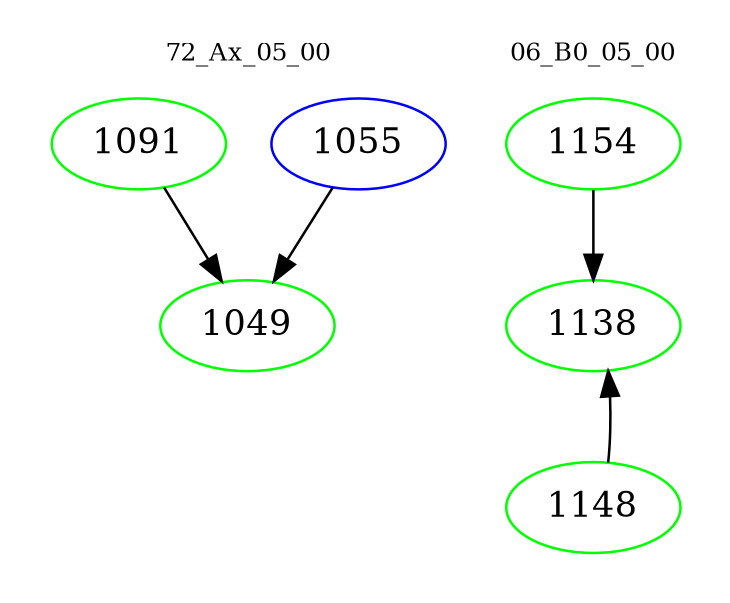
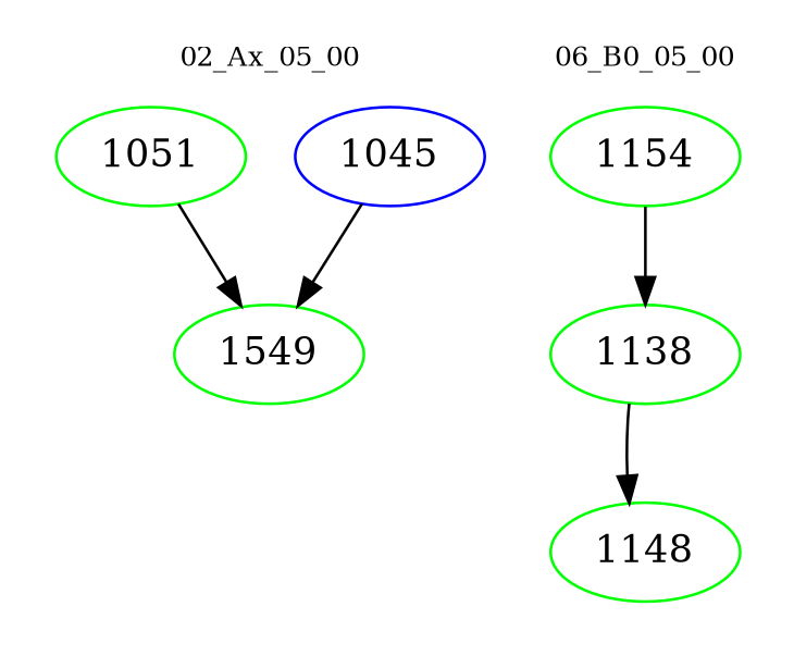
  digraph {
    node [color=green]
    edge [color=black]
-   n1 [color=blue label=1055]
-   n2 [label=1049]
-   n3 [label=1091]
+   n1 [color=blue label=1045]
+   n2 [label=1549]
+   n3 [label=1051]
    n4 [label=1154]
    n5 [label=1138]
    n6 [label=1148]
    subgraph cluster_1 {
      color=white
      fontsize=10
-     label="72_Ax_05_00"
+     label="02_Ax_05_00"
      n1
      n2
      n3
    }
    subgraph cluster_2 {
      color=white
      fontsize=10
      label="06_B0_05_00"
      n4
      n5
      n6
    }
    n1 -> n2
    n3 -> n2
    n4 -> n5
-   n6 -> n5
+   n5 -> n6
  }
